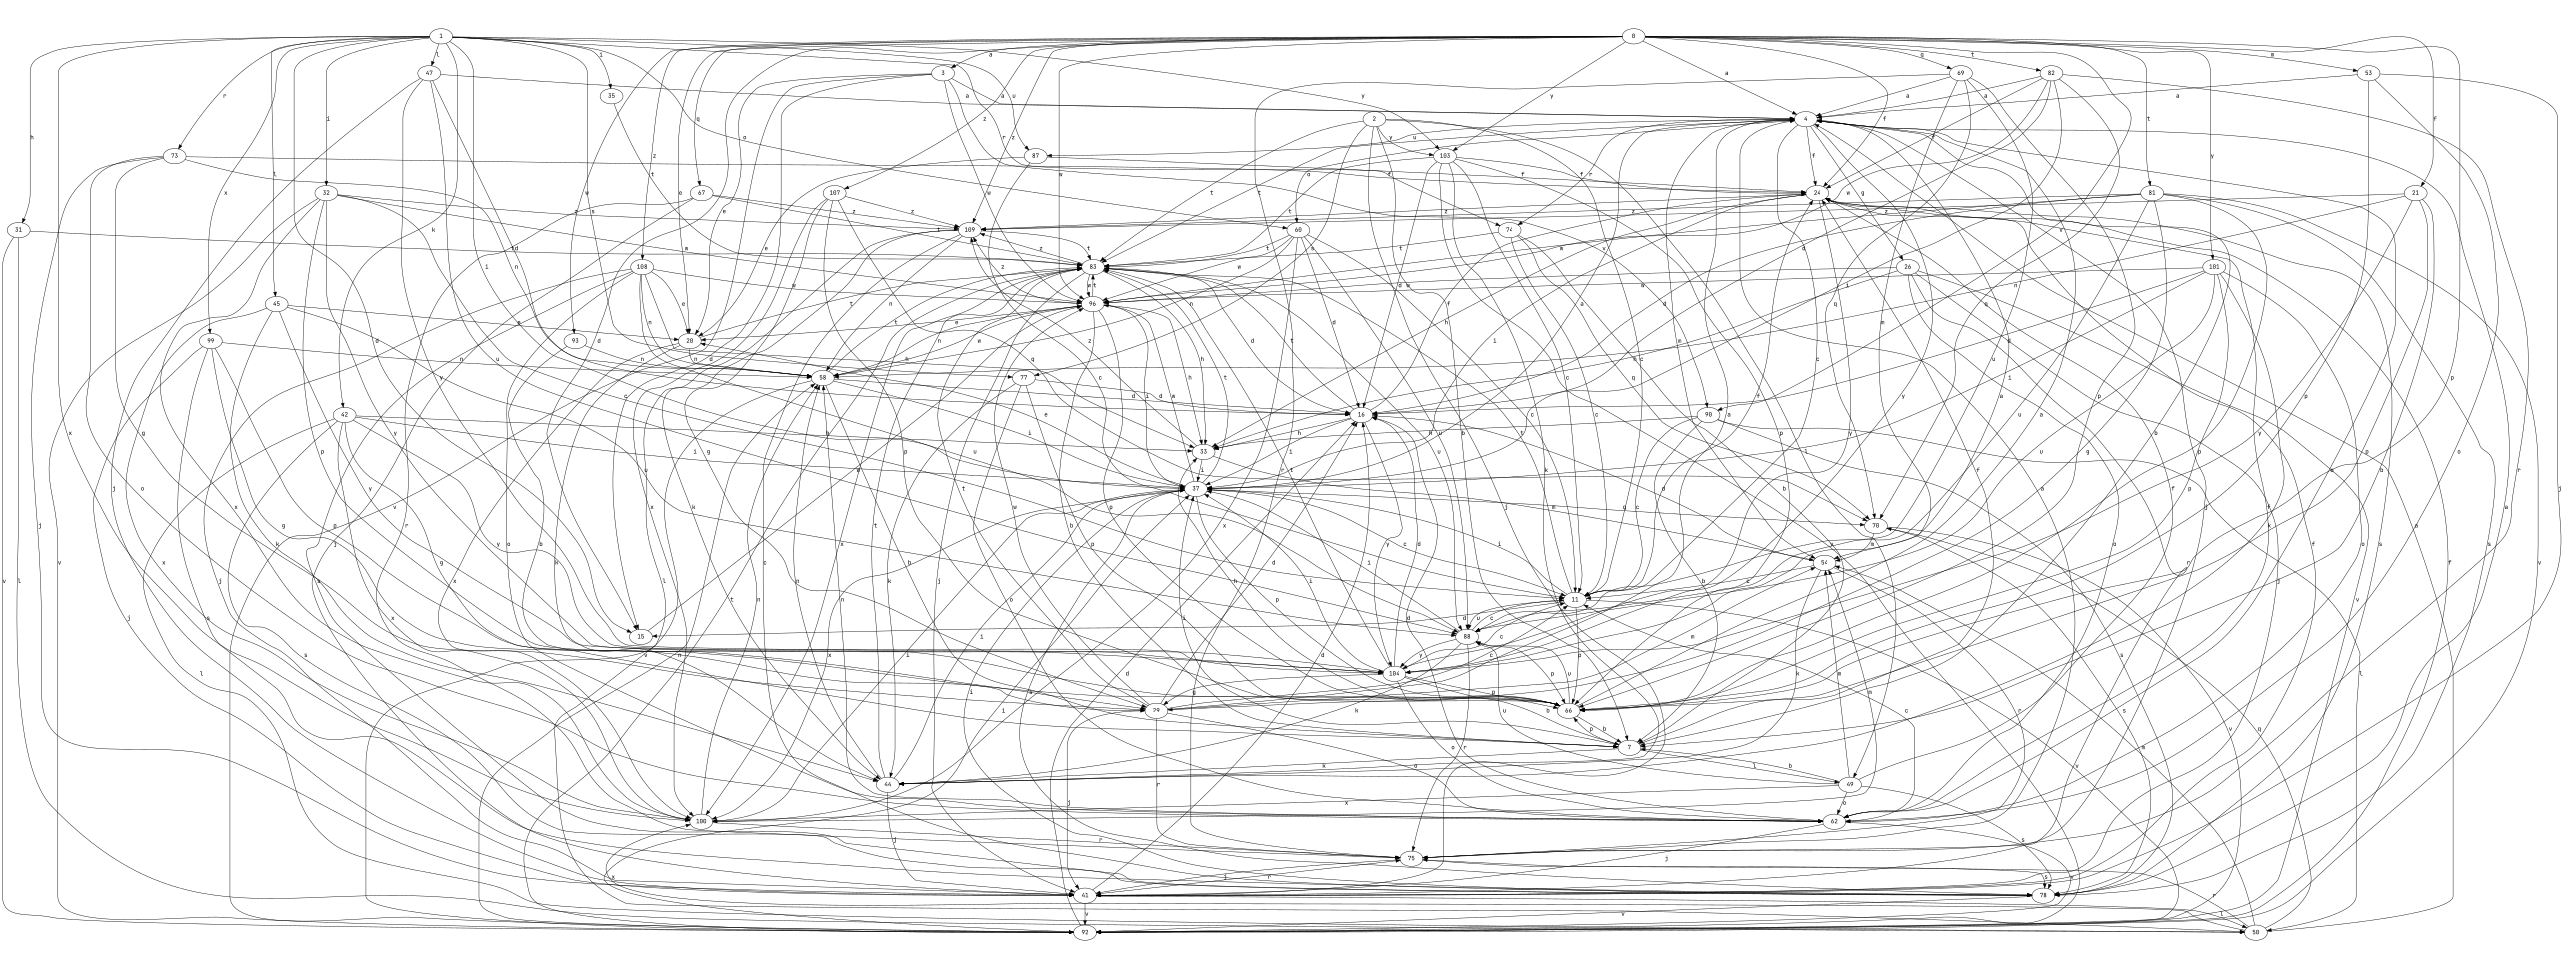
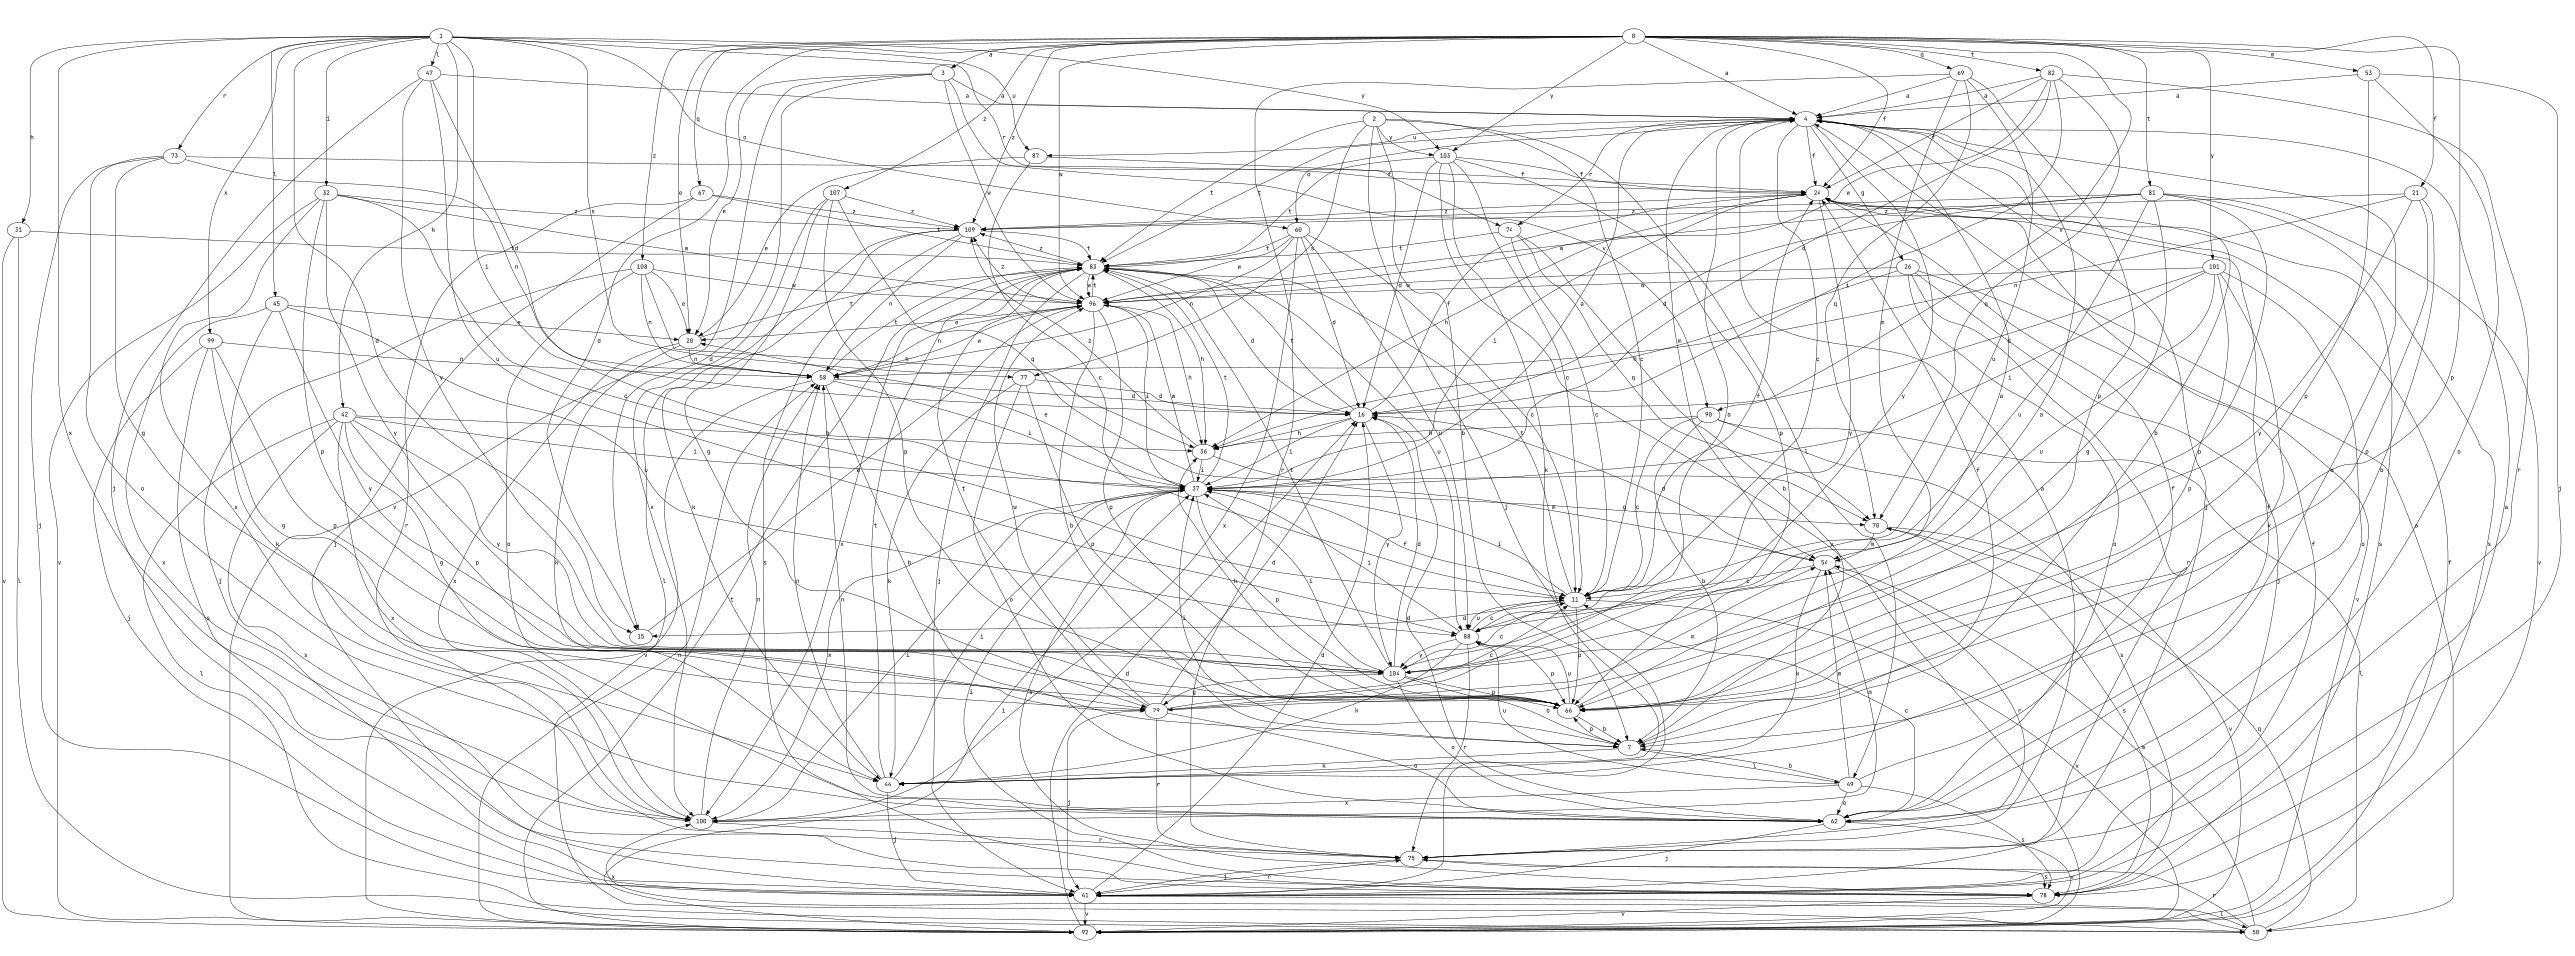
  strict digraph {
    fontname="JetBrains Mono"
    node [fontname="JetBrains Mono"]
    edge [fontname="JetBrains Mono"]
    0
    3
    4
    15
    20
    21
    24
    53
    66
    67
    69
    81
    82
    90
-   93
    96
    101
    103
    107
    108
    109
    92
    60
    74
    87
    7
    n27 [label=11]
    41
    83
    26
    54
    62
    104
    100
    44
    58
    37
-   33
+   33 [label=36]
    78
    88
    75
    70
    16
    29
    50
    1
    31
-   35
    n49 [label=32]
    42
    45
    47
    73
    77
    99
    2
    49
    0 -> 3 [label=a]
    0 -> 4 [label=a]
    0 -> 15 [label=d]
    0 -> 20 [label=e]
    0 -> 21 [label=f]
    0 -> 24 [label=f]
    0 -> 53 [label=m]
    0 -> 66 [label=p]
    0 -> 67 [label=q]
    0 -> 69 [label=q]
    0 -> 81 [label=t]
    0 -> 82 [label=t]
    0 -> 90 [label=v]
-   0 -> 93 [label=w]
    0 -> 96 [label=w]
    0 -> 101 [label=y]
    0 -> 103 [label=y]
    0 -> 107 [label=z]
    0 -> 108 [label=z]
    0 -> 109 [label=z]
    3 -> 4 [label=a]
    3 -> 15 [label=d]
    3 -> 20 [label=e]
    3 -> 90 [label=v]
    3 -> 96 [label=w]
    3 -> 92 [label=v]
    4 -> 24 [label=f]
    4 -> 60 [label=o]
    4 -> 74 [label=r]
    4 -> 87 [label=u]
    4 -> 7 [label=b]
    4 -> n27 [label=c]
    4 -> 41 [label=j]
    4 -> 83 [label=t]
    4 -> 26 [label=g]
    4 -> 54 [label=m]
    4 -> 62 [label=o]
    4 -> 104 [label=y]
    15 -> 96 [label=w]
    20 -> 83 [label=t]
    20 -> 100 [label=x]
    20 -> 44 [label=k]
    20 -> 58 [label=n]
    21 -> 66 [label=p]
    21 -> 109 [label=z]
    21 -> 7 [label=b]
    21 -> 104 [label=y]
    21 -> 58 [label=n]
    24 -> 109 [label=z]
    24 -> 104 [label=y]
    24 -> 37 [label=i]
    24 -> 33 [label=h]
    24 -> 78 [label=s]
    53 -> 4 [label=a]
    53 -> 66 [label=p]
    53 -> 41 [label=j]
    53 -> 62 [label=o]
    66 -> 4 [label=a]
    66 -> 7 [label=b]
    66 -> 33 [label=h]
    66 -> 88 [label=u]
    67 -> 109 [label=z]
    67 -> 41 [label=j]
    67 -> 83 [label=t]
    67 -> 75 [label=r]
    69 -> 4 [label=a]
    69 -> 66 [label=p]
    69 -> 54 [label=m]
    69 -> 88 [label=u]
    69 -> 75 [label=r]
    69 -> 70 [label=q]
    81 -> 66 [label=p]
    81 -> 96 [label=w]
    81 -> 109 [label=z]
    81 -> 92 [label=v]
    81 -> 78 [label=s]
    81 -> 88 [label=u]
    81 -> 16 [label=d]
    81 -> 29 [label=g]
    82 -> 4 [label=a]
    82 -> 24 [label=f]
    82 -> 96 [label=w]
    82 -> 37 [label=i]
    82 -> 75 [label=r]
    82 -> 70 [label=q]
    82 -> 16 [label=d]
    90 -> 7 [label=b]
    90 -> n27 [label=c]
    90 -> 33 [label=h]
    90 -> 78 [label=s]
    90 -> 50 [label=l]
-   93 -> 7 [label=b]
-   93 -> 58 [label=n]
    96 -> 20 [label=e]
    96 -> 66 [label=p]
    96 -> 109 [label=z]
    96 -> 7 [label=b]
    96 -> 83 [label=t]
    96 -> 58 [label=n]
    96 -> 37 [label=i]
    96 -> 33 [label=h]
    101 -> 66 [label=p]
    101 -> 96 [label=w]
    101 -> 62 [label=o]
    101 -> 44 [label=k]
    101 -> 37 [label=i]
    101 -> 88 [label=u]
    101 -> 16 [label=d]
    103 -> 24 [label=f]
    103 -> 66 [label=p]
    103 -> 92 [label=v]
    103 -> n27 [label=c]
    103 -> 83 [label=t]
    103 -> 44 [label=k]
    103 -> 16 [label=d]
    107 -> 66 [label=p]
    107 -> 109 [label=z]
    107 -> 100 [label=x]
    107 -> 70 [label=q]
    107 -> 29 [label=g]
    108 -> 20 [label=e]
    108 -> 96 [label=w]
    108 -> 41 [label=j]
    108 -> 62 [label=o]
    108 -> 58 [label=n]
    108 -> 33 [label=h]
-   108 -> 78 [label=s]
-   108 -> 88 [label=u]
    109 -> 83 [label=t]
    109 -> 44 [label=k]
    109 -> 58 [label=n]
-   109 -> 78 [label=c]
+   109 -> 78 [label=s]
    109 -> 50 [label=l]
    92 -> 24 [label=f]
    92 -> 83 [label=t]
    92 -> 58 [label=n]
    92 -> 37 [label=i]
    92 -> 16 [label=d]
    60 -> 96 [label=w]
    60 -> n27 [label=c]
    60 -> 83 [label=t]
    60 -> 100 [label=x]
    60 -> 58 [label=n]
    60 -> 88 [label=u]
    60 -> 16 [label=d]
    74 -> 7 [label=b]
    74 -> n27 [label=c]
    74 -> 83 [label=t]
    74 -> 70 [label=q]
    87 -> 20 [label=e]
    87 -> 24 [label=f]
    87 -> n27 [label=c]
    7 -> 24 [label=f]
    7 -> 66 [label=p]
    7 -> 44 [label=k]
    7 -> 37 [label=i]
    7 -> 49 [label=l]
    n27 -> 15 [label=d]
    n27 -> 24 [label=f]
    n27 -> 66 [label=p]
    n27 -> 92 [label=v]
    n27 -> 83 [label=t]
    n27 -> 37 [label=i]
    n27 -> 88 [label=u]
    41 -> 24 [label=f]
    41 -> 92 [label=v]
    41 -> 75 [label=r]
    41 -> 16 [label=d]
    41 -> 50 [label=l]
    83 -> 96 [label=w]
    83 -> 109 [label=z]
    83 -> 41 [label=j]
    83 -> 100 [label=x]
    83 -> 33 [label=h]
    83 -> 88 [label=u]
    83 -> 16 [label=d]
    26 -> 96 [label=w]
    26 -> 92 [label=v]
    26 -> 41 [label=j]
    26 -> 62 [label=o]
    26 -> 33 [label=h]
    26 -> 75 [label=r]
    54 -> n27 [label=c]
    54 -> 44 [label=k]
    54 -> 75 [label=r]
    54 -> 16 [label=d]
    62 -> 24 [label=f]
    62 -> 92 [label=v]
    62 -> n27 [label=c]
    62 -> 41 [label=j]
    62 -> 58 [label=n]
    62 -> 16 [label=d]
    104 -> 4 [label=a]
    104 -> 66 [label=p]
    104 -> 7 [label=b]
    104 -> n27 [label=c]
    104 -> 83 [label=t]
    104 -> 62 [label=o]
    104 -> 37 [label=i]
    104 -> 16 [label=d]
    104 -> 29 [label=g]
    100 -> 54 [label=m]
    100 -> 58 [label=n]
    100 -> 37 [label=i]
    100 -> 75 [label=r]
    44 -> 41 [label=j]
    44 -> 83 [label=t]
    44 -> 58 [label=n]
    44 -> 37 [label=i]
    58 -> 96 [label=w]
    58 -> 92 [label=v]
    58 -> 7 [label=b]
    58 -> 83 [label=t]
    58 -> 37 [label=i]
    58 -> 16 [label=d]
    37 -> 4 [label=a]
    37 -> 20 [label=e]
    37 -> 66 [label=p]
    37 -> 96 [label=w]
-   37 -> n27 [label=c]
+   37 -> n27 [label=f]
    37 -> 83 [label=t]
    37 -> 100 [label=x]
    37 -> 78 [label=s]
    37 -> 70 [label=q]
    33 -> 109 [label=z]
    33 -> 54 [label=m]
    33 -> 37 [label=i]
    78 -> 4 [label=a]
    78 -> 92 [label=v]
    78 -> 37 [label=i]
    88 -> 66 [label=p]
    88 -> n27 [label=c]
    88 -> 104 [label=y]
    88 -> 44 [label=k]
    88 -> 37 [label=i]
    88 -> 75 [label=r]
    75 -> 4 [label=a]
    75 -> 41 [label=j]
    75 -> 78 [label=s]
    70 -> 92 [label=v]
    70 -> 54 [label=m]
    70 -> 78 [label=s]
    16 -> 24 [label=f]
    16 -> 83 [label=t]
    16 -> 104 [label=y]
    16 -> 37 [label=i]
    16 -> 33 [label=h]
    29 -> 4 [label=a]
    29 -> 96 [label=w]
    29 -> n27 [label=c]
    29 -> 41 [label=j]
    29 -> 83 [label=t]
    29 -> 54 [label=m]
    29 -> 62 [label=o]
    29 -> 75 [label=r]
    29 -> 16 [label=d]
    50 -> 4 [label=a]
    50 -> 54 [label=m]
    50 -> 100 [label=x]
    50 -> 75 [label=r]
    50 -> 70 [label=q]
    1 -> 15 [label=d]
    1 -> 103 [label=y]
    1 -> 60 [label=o]
    1 -> 74 [label=r]
    1 -> 87 [label=u]
    1 -> 100 [label=x]
    1 -> 37 [label=i]
    1 -> 31 [label=h]
-   1 -> 35 [label=i]
    1 -> n49 [label=i]
    1 -> 42 [label=k]
    1 -> 45 [label=l]
    1 -> 47 [label=l]
    1 -> 73 [label=r]
    1 -> 77 [label=s]
    1 -> 99 [label=x]
    31 -> 92 [label=v]
    31 -> 83 [label=t]
    31 -> 50 [label=l]
-   35 -> 83 [label=t]
    n49 -> 66 [label=p]
    n49 -> 96 [label=w]
    n49 -> 109 [label=z]
    n49 -> 92 [label=v]
    n49 -> n27 [label=c]
    n49 -> 104 [label=y]
    n49 -> 100 [label=x]
+   42 -> 66 [label=p]
    42 -> 104 [label=y]
    42 -> 100 [label=x]
    42 -> 37 [label=i]
    42 -> 33 [label=h]
    42 -> 78 [label=s]
    42 -> 29 [label=g]
    42 -> 50 [label=l]
    45 -> 20 [label=e]
    45 -> 104 [label=y]
    45 -> 100 [label=x]
    45 -> 44 [label=k]
    45 -> 88 [label=u]
    47 -> 4 [label=a]
    47 -> 41 [label=j]
    47 -> 104 [label=y]
    47 -> 88 [label=u]
    47 -> 16 [label=d]
    73 -> 24 [label=f]
    73 -> 41 [label=j]
    73 -> 62 [label=o]
    73 -> 58 [label=n]
    73 -> 29 [label=g]
    77 -> 66 [label=p]
    77 -> 62 [label=o]
    77 -> 44 [label=k]
    77 -> 16 [label=d]
    99 -> 66 [label=p]
    99 -> 41 [label=j]
    99 -> 58 [label=n]
    99 -> 78 [label=s]
    99 -> 29 [label=g]
    2 -> 103 [label=y]
    2 -> 7 [label=b]
    2 -> n27 [label=c]
    2 -> 41 [label=j]
    2 -> 83 [label=t]
    2 -> 77 [label=s]
    2 -> 49 [label=l]
    49 -> 24 [label=f]
    49 -> 7 [label=b]
    49 -> 54 [label=m]
    49 -> 62 [label=o]
    49 -> 100 [label=x]
    49 -> 78 [label=s]
    49 -> 88 [label=u]
  }
